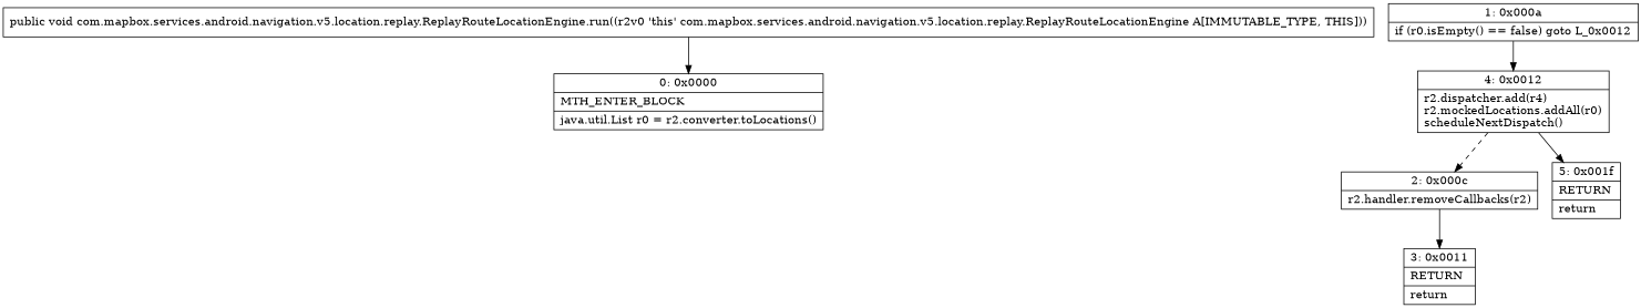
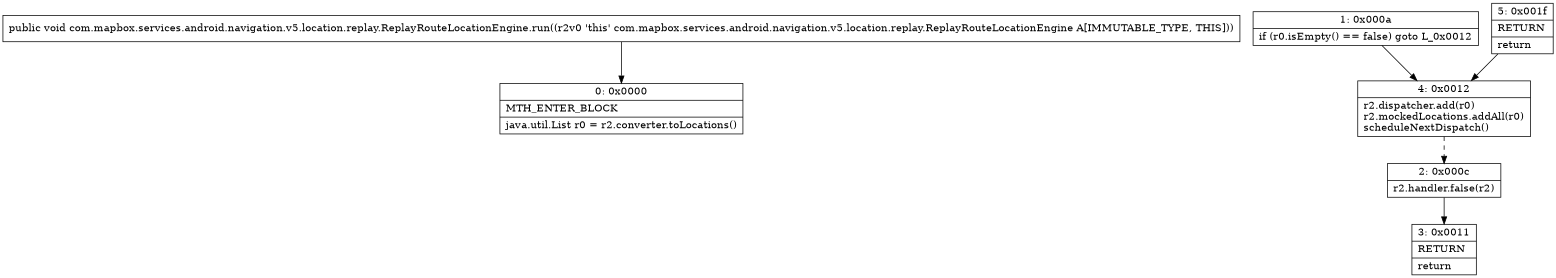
  digraph {
    node [shape=record]
    n1 [label="{0\:\ 0x0000|MTH_ENTER_BLOCK\l|java.util.List r0 = r2.converter.toLocations()\l}"]
    n2 [label="{1\:\ 0x000a|if (r0.isEmpty() == false) goto L_0x0012\l}"]
-   n3 [label="{4\:\ 0x0012|r2.dispatcher.add(r4)\lr2.mockedLocations.addAll(r0)\lscheduleNextDispatch()\l}"]
-   n4 [label="{2\:\ 0x000c|r2.handler.removeCallbacks(r2)\l}"]
+   n3 [label="{4\:\ 0x0012|r2.dispatcher.add(r0)\lr2.mockedLocations.addAll(r0)\lscheduleNextDispatch()\l}"]
+   n4 [label="{2\:\ 0x000c|r2.handler.false(r2)\l}"]
    n5 [label="{3\:\ 0x0011|RETURN\l|return\l}"]
    n6 [label="{5\:\ 0x001f|RETURN\l|return\l}"]
    n7 [label="{public void com.mapbox.services.android.navigation.v5.location.replay.ReplayRouteLocationEngine.run((r2v0 'this' com.mapbox.services.android.navigation.v5.location.replay.ReplayRouteLocationEngine A[IMMUTABLE_TYPE, THIS])) }"]
    n2 -> n3
    n3 -> n4 [style=dashed]
-   n3 -> n6
+   n6 -> n3
    n4 -> n5
    n7 -> n1
  }
